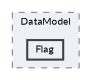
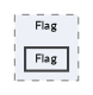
  digraph {
    compound=true
    fontname=Lato
    n1 [color=grey25 fillcolor="#edf0f7" fontname=Lato fontsize=10 height=0.2 label=Flag shape=box style="filled,bold" width=0.4]
    subgraph cluster_1 {
      bgcolor="#edf0f7"
      fontsize=10
-     label=DataModel
+     label=Flag
      pencolor=grey50
      style="filled,dashed"
      n1
    }
  }
